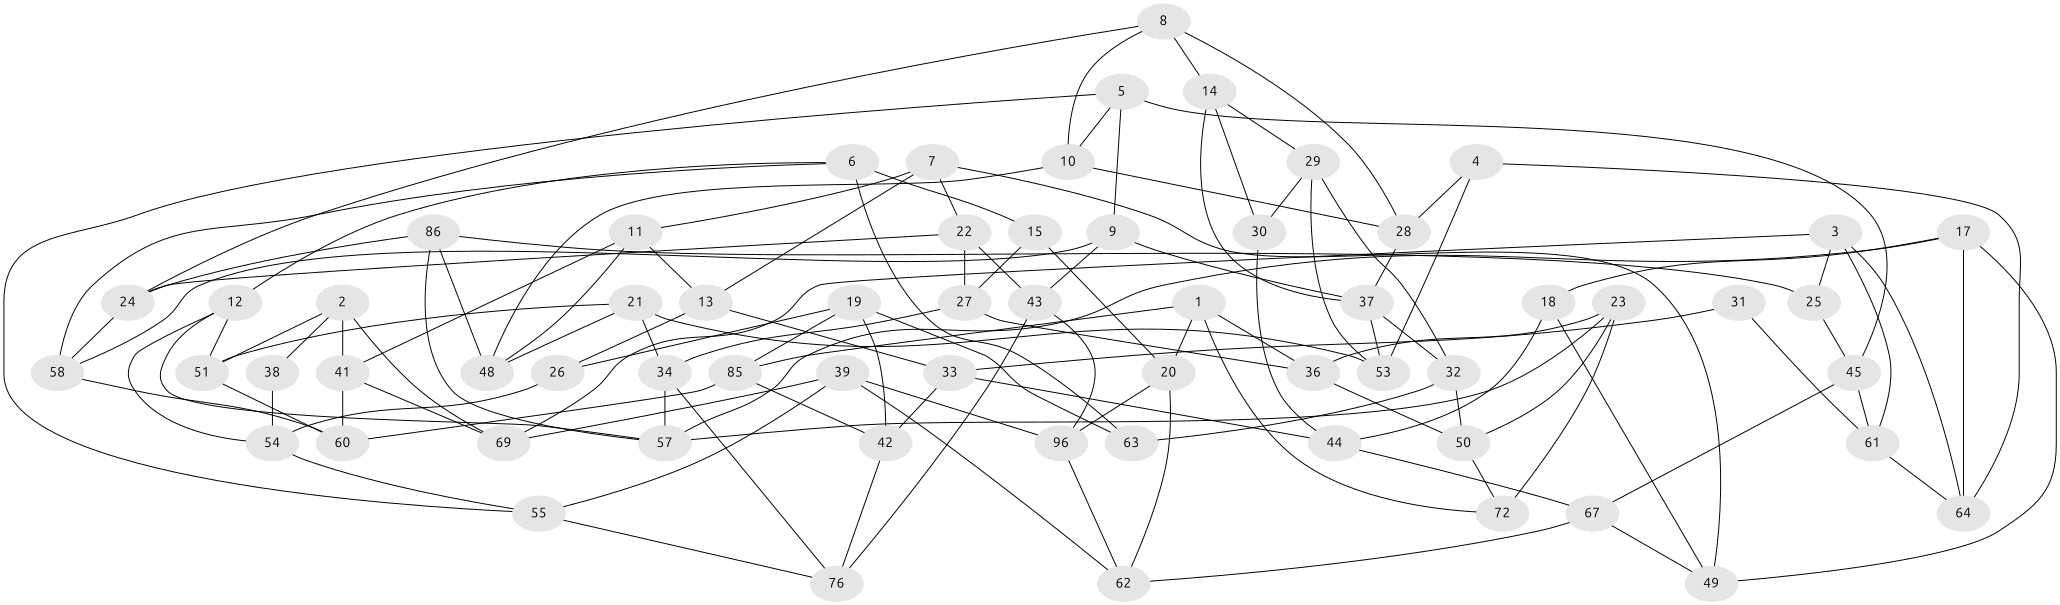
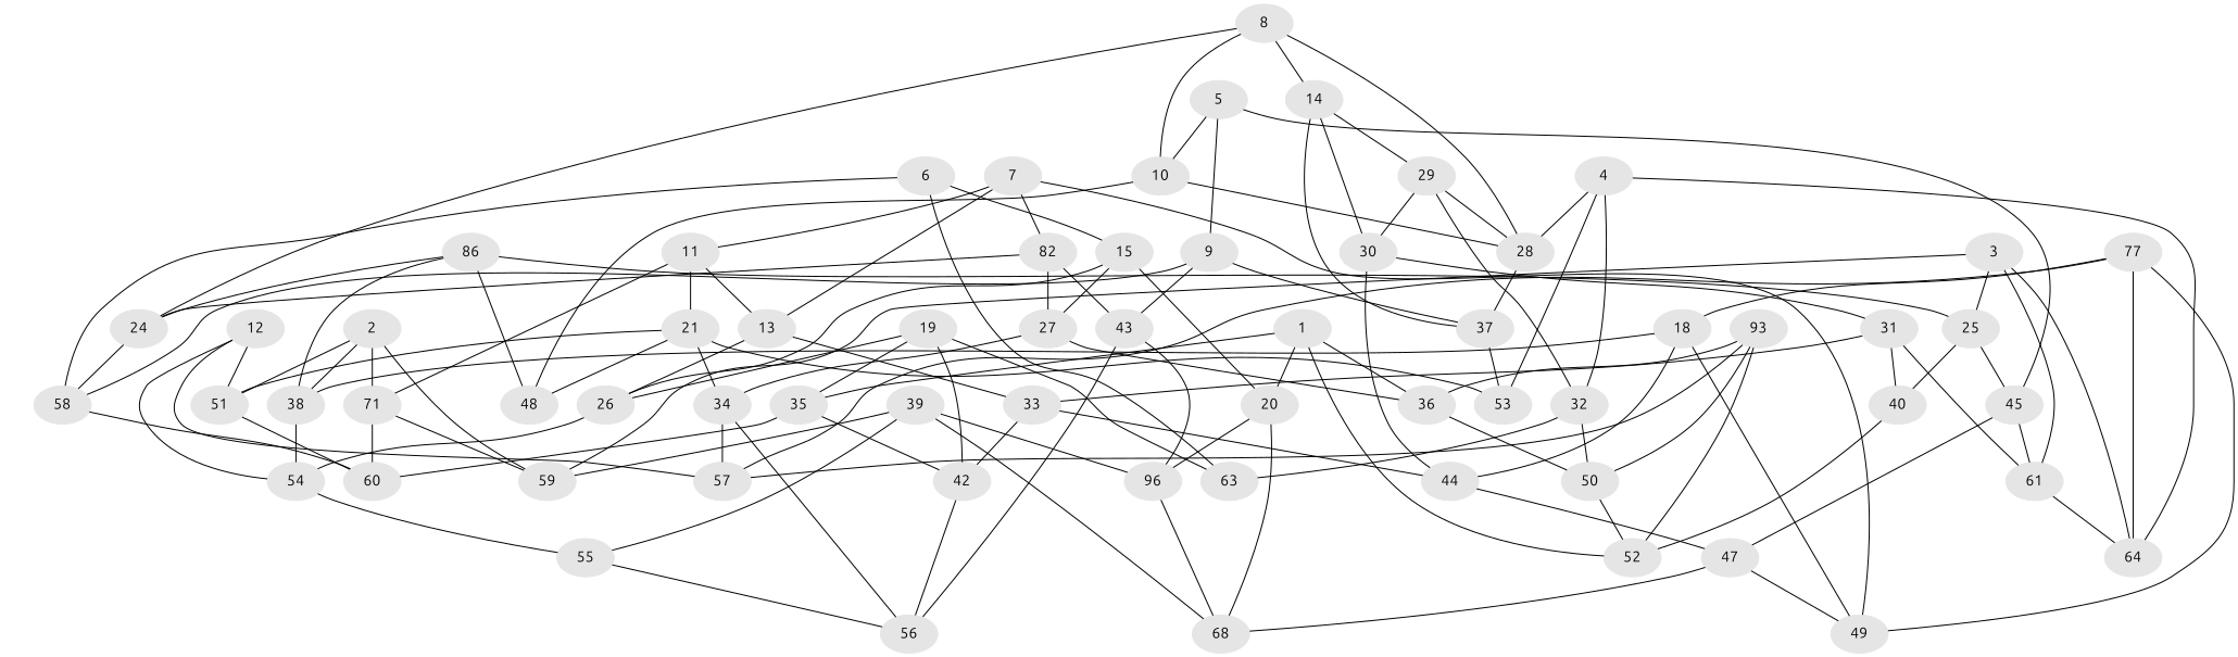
  graph {
    fontname=Ubuntu
    node [color=gray90 fontname=Ubuntu style=filled]
    edge [fontname=Ubuntu]
    1
    20
-   35 [label=85]
+   35
    36
-   52 [label=72]
+   52
    n6 [label=96]
-   62
+   62 [label=68]
    42
    60
    50
    2
    38
-   41
+   41 [label=71]
    51
-   59 [label=69]
+   59
    54
    3
    25
    61
    64
    45
+   40
    4
    28
    32
    53
    37
    63
    5
    9
    10
    55
    58
    43
    48
-   47 [label=67]
-   56 [label=76]
+   47
+   56
    6
    12
    15
    57
    26
    27
    7
    11
    13
-   22
+   22 [label=82]
    49
    33
    24
    8
    14
    29
    30
    44
    31
    34
    n58 [label=86]
-   17
+   17 [label=77]
    18
    19
    21
-   23
+   23 [label=93]
    39
    1 -- 20
    1 -- 35
    1 -- 36
    1 -- 52
    20 -- n6
    20 -- 62
    35 -- 42
    35 -- 60
    36 -- 50
    n6 -- 62
    42 -- 56
    50 -- 52
    2 -- 38
    2 -- 41
    2 -- 51
    2 -- 59
    38 -- 54
    41 -- 60
    41 -- 59
    51 -- 60
    54 -- 55
    3 -- 59
    3 -- 25
    3 -- 61
    3 -- 64
    25 -- 45
+   25 -- 40
    61 -- 64
    45 -- 61
    45 -- 47
+   40 -- 52
    4 -- 64
    4 -- 28
-   37 -- 32
+   4 -- 32
    4 -- 53
    28 -- 37
    32 -- 50
    32 -- 63
    37 -- 53
    5 -- 45
    5 -- 9
    5 -- 10
-   5 -- 55
    9 -- 37
    9 -- 58
    9 -- 43
    10 -- 28
    10 -- 48
    55 -- 56
    58 -- 60
    43 -- n6
    43 -- 56
    47 -- 62
    47 -- 49
    6 -- 63
    6 -- 58
-   6 -- 12
    6 -- 15
    12 -- 51
    12 -- 54
    12 -- 57
    15 -- 20
+   15 -- 26
    15 -- 27
    26 -- 54
    27 -- 36
    27 -- 34
    7 -- 11
    7 -- 13
    7 -- 22
    7 -- 49
    11 -- 41
-   11 -- 48
+   11 -- 21
    11 -- 13
    13 -- 26
    13 -- 33
    22 -- 43
    22 -- 27
    22 -- 24
    33 -- 42
    33 -- 44
    24 -- 58
    8 -- 28
    8 -- 10
    8 -- 24
    8 -- 14
    14 -- 37
    14 -- 29
    14 -- 30
    29 -- 32
-   29 -- 53
+   29 -- 28
    29 -- 30
    30 -- 44
+   30 -- 31
    44 -- 47
    31 -- 61
+   31 -- 40
    31 -- 33
    34 -- 56
    34 -- 57
-   n58 -- 57
+   n58 -- 38
    n58 -- 25
    n58 -- 48
    n58 -- 24
    17 -- 64
    17 -- 57
    17 -- 49
    17 -- 18
+   18 -- 38
    18 -- 49
    18 -- 44
    19 -- 35
    19 -- 42
    19 -- 63
    19 -- 26
    21 -- 51
    21 -- 53
    21 -- 48
    21 -- 34
    23 -- 36
    23 -- 52
    23 -- 50
    23 -- 57
    39 -- n6
    39 -- 62
    39 -- 59
    39 -- 55
  }
